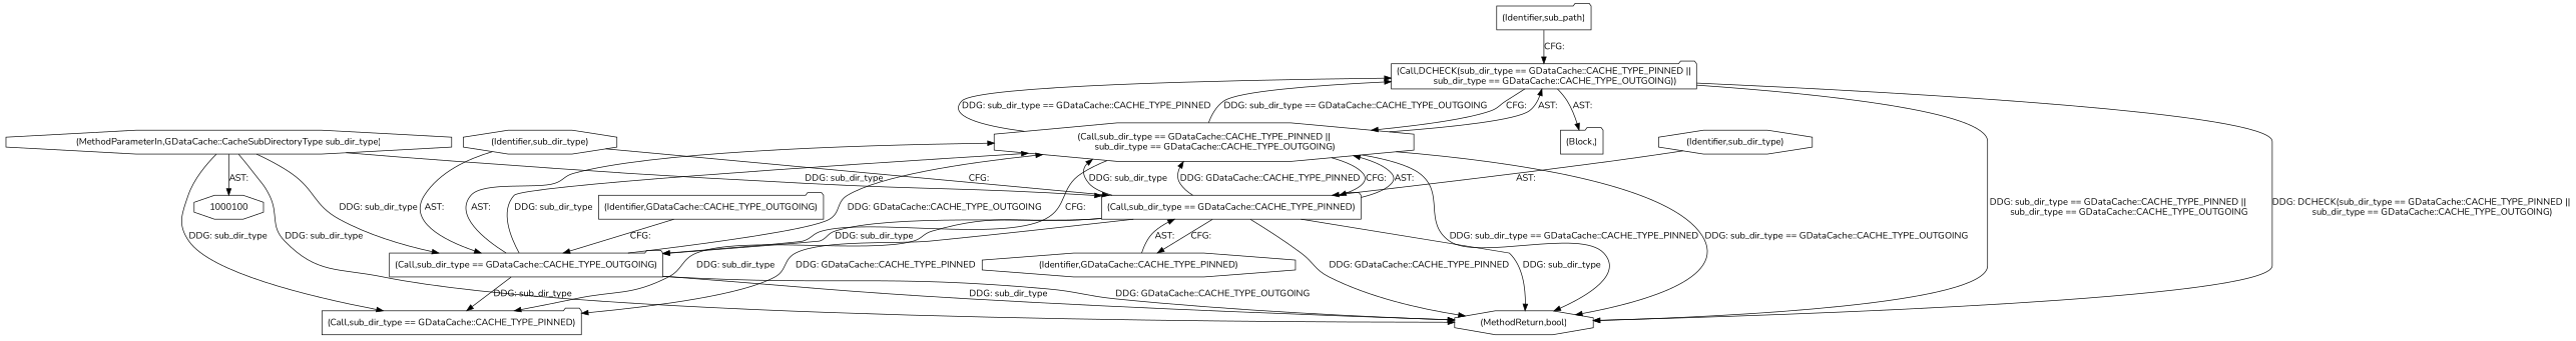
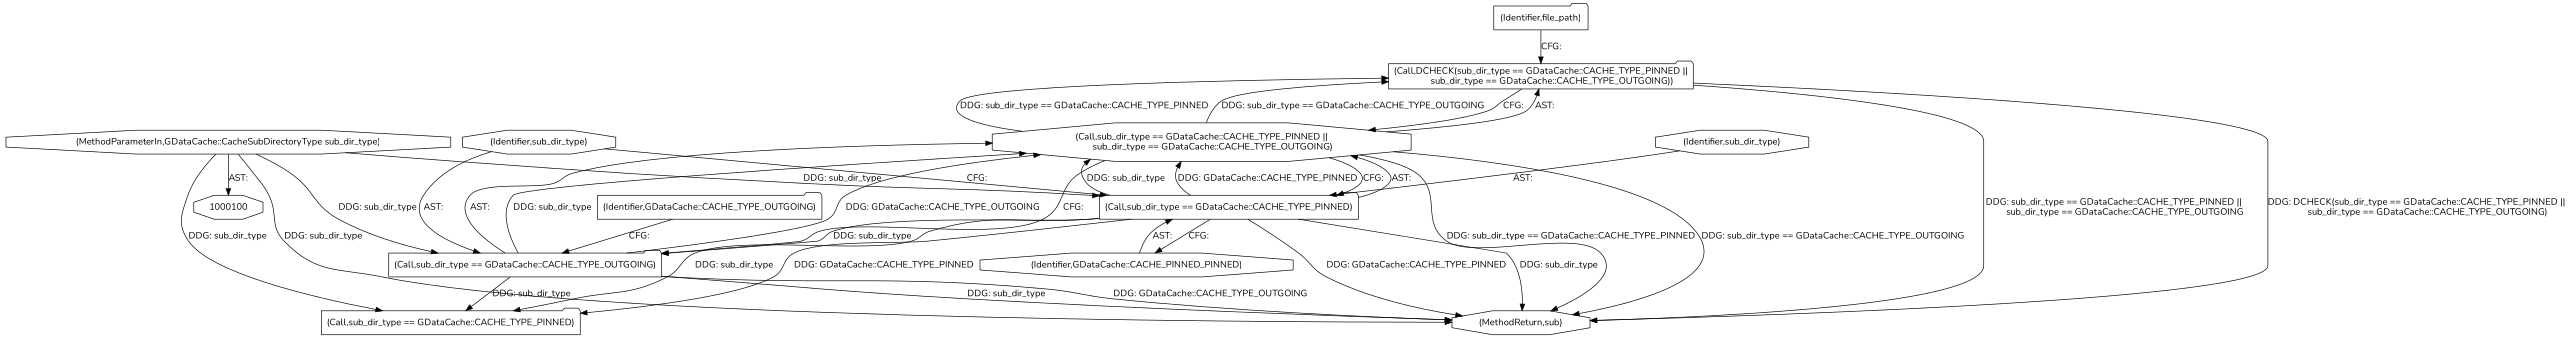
  digraph {
    fontname=Nunito
    node [fontname=Nunito shape=folder]
    edge [fontname=Nunito]
    n1 [label="(Call,DCHECK(sub_dir_type == GDataCache::CACHE_TYPE_PINNED ||\n         sub_dir_type == GDataCache::CACHE_TYPE_OUTGOING))"]
    n2 [label="(Call,sub_dir_type == GDataCache::CACHE_TYPE_PINNED ||\n         sub_dir_type == GDataCache::CACHE_TYPE_OUTGOING)" shape=octagon]
-   n3 [label="(Block,)"]
-   n4 [label="(MethodReturn,bool)" shape=octagon]
+   n4 [label="(MethodReturn,sub)" shape=octagon]
    n5 [label="(Call,sub_dir_type == GDataCache::CACHE_TYPE_PINNED)"]
    n6 [label="(Call,sub_dir_type == GDataCache::CACHE_TYPE_OUTGOING)"]
-   n7 [label="(Identifier,GDataCache::CACHE_TYPE_PINNED)" shape=octagon]
+   n7 [label="(Identifier,GDataCache::CACHE_PINNED_PINNED)" shape=octagon]
    n8 [label="(Call,sub_dir_type == GDataCache::CACHE_TYPE_PINNED)"]
    n9 [label="(MethodParameterIn,GDataCache::CacheSubDirectoryType sub_dir_type)" shape=octagon]
    1000100 [shape=octagon]
    n11 [label="(Identifier,GDataCache::CACHE_TYPE_OUTGOING)"]
-   n12 [label="(Identifier,sub_path)"]
+   n12 [label="(Identifier,file_path)"]
    n13 [label="(Identifier,sub_dir_type)" shape=octagon]
    n14 [label="(Identifier,sub_dir_type)" shape=octagon]
    n1 -> n2 [label="CFG: "]
-   n1 -> n3 [label="AST: "]
    n1 -> n4 [label="DDG: sub_dir_type == GDataCache::CACHE_TYPE_PINNED ||\n         sub_dir_type == GDataCache::CACHE_TYPE_OUTGOING"]
    n1 -> n4 [label="DDG: DCHECK(sub_dir_type == GDataCache::CACHE_TYPE_PINNED ||\n         sub_dir_type == GDataCache::CACHE_TYPE_OUTGOING)"]
    n2 -> n1 [label="AST: "]
    n2 -> n1 [label="DDG: sub_dir_type == GDataCache::CACHE_TYPE_PINNED"]
    n2 -> n1 [label="DDG: sub_dir_type == GDataCache::CACHE_TYPE_OUTGOING"]
    n2 -> n4 [label="DDG: sub_dir_type == GDataCache::CACHE_TYPE_PINNED"]
    n2 -> n4 [label="DDG: sub_dir_type == GDataCache::CACHE_TYPE_OUTGOING"]
    n2 -> n5 [label="CFG: "]
    n2 -> n6 [label="CFG: "]
    n5 -> n2 [label="AST: "]
    n5 -> n2 [label="DDG: sub_dir_type"]
    n5 -> n2 [label="DDG: GDataCache::CACHE_TYPE_PINNED"]
    n5 -> n4 [label="DDG: GDataCache::CACHE_TYPE_PINNED"]
    n5 -> n4 [label="DDG: sub_dir_type"]
    n5 -> n6 [label="DDG: sub_dir_type"]
    n5 -> n7 [label="CFG: "]
    n5 -> n8 [label="DDG: sub_dir_type"]
    n5 -> n8 [label="DDG: GDataCache::CACHE_TYPE_PINNED"]
    n6 -> n2 [label="AST: "]
    n6 -> n2 [label="DDG: sub_dir_type"]
    n6 -> n2 [label="DDG: GDataCache::CACHE_TYPE_OUTGOING"]
    n6 -> n4 [label="DDG: sub_dir_type"]
    n6 -> n4 [label="DDG: GDataCache::CACHE_TYPE_OUTGOING"]
    n6 -> n8 [label="DDG: sub_dir_type"]
    n7 -> n5 [label="AST: "]
    n9 -> n4 [label="DDG: sub_dir_type"]
    n9 -> n5 [label="DDG: sub_dir_type"]
    n9 -> n6 [label="DDG: sub_dir_type"]
    n9 -> n8 [label="DDG: sub_dir_type"]
    n9 -> 1000100 [label="AST: "]
    n11 -> n6 [label="CFG: "]
    n12 -> n1 [label="CFG: "]
    n13 -> n5 [label="AST: "]
    n14 -> n5 [label="CFG: "]
    n14 -> n6 [label="AST: "]
  }
